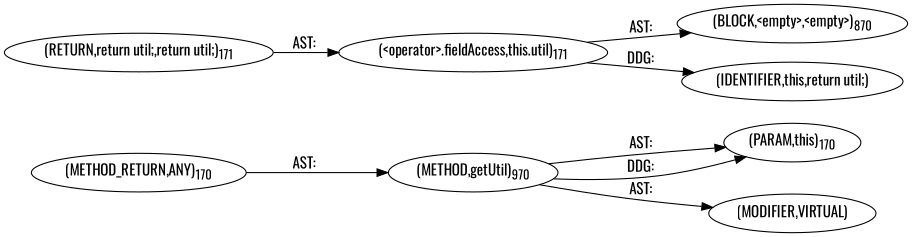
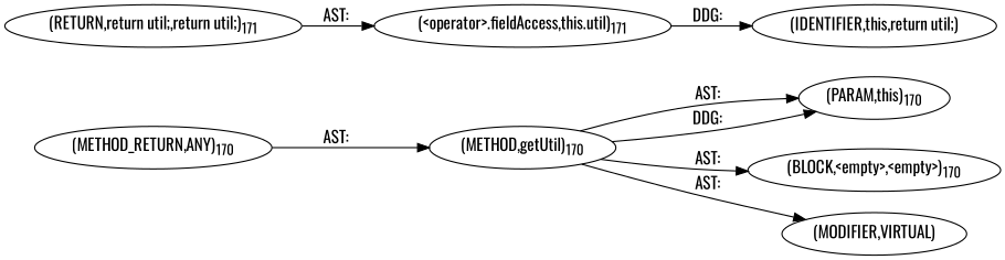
  digraph {
    fontname=Oswald
    rankdir=LR
    node [fontname=Oswald]
    edge [fontname=Oswald]
-   n1 [label=<(METHOD,getUtil)<SUB>970</SUB>>]
+   n1 [label=<(METHOD,getUtil)<SUB>170</SUB>>]
    n2 [label=<(PARAM,this)<SUB>170</SUB>>]
-   n3 [label=<(BLOCK,&lt;empty&gt;,&lt;empty&gt;)<SUB>870</SUB>>]
+   n3 [label=<(BLOCK,&lt;empty&gt;,&lt;empty&gt;)<SUB>170</SUB>>]
    n4 [label=<(MODIFIER,VIRTUAL)>]
    n5 [label=<(METHOD_RETURN,ANY)<SUB>170</SUB>>]
    n6 [label=<(RETURN,return util;,return util;)<SUB>171</SUB>>]
    n7 [label=<(&lt;operator&gt;.fieldAccess,this.util)<SUB>171</SUB>>]
    n8 [label=<(IDENTIFIER,this,return util;)>]
    n1 -> n2 [label="AST: "]
    n1 -> n2 [label="DDG: "]
-   n7 -> n3 [label="AST: "]
+   n1 -> n3 [label="AST: "]
    n1 -> n4 [label="AST: "]
    n5 -> n1 [label="AST: "]
    n6 -> n7 [label="AST: "]
    n7 -> n8 [label="DDG: "]
  }
